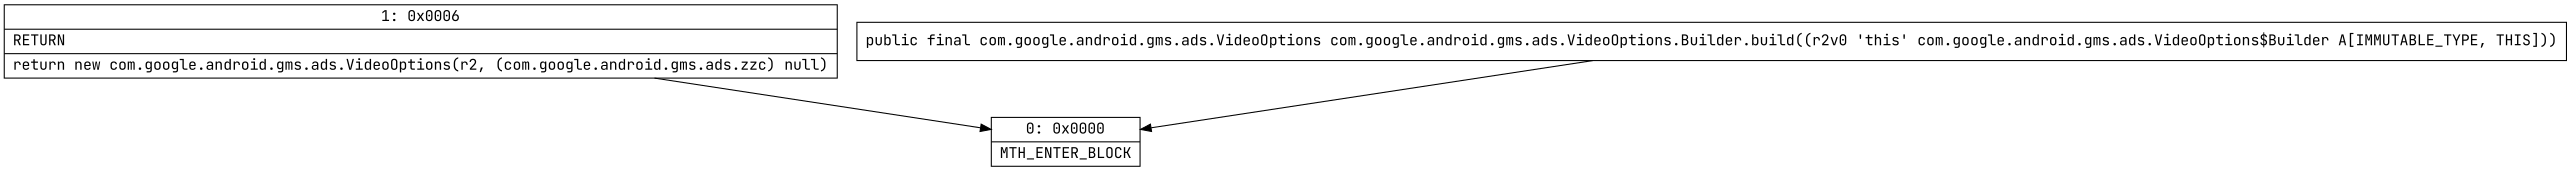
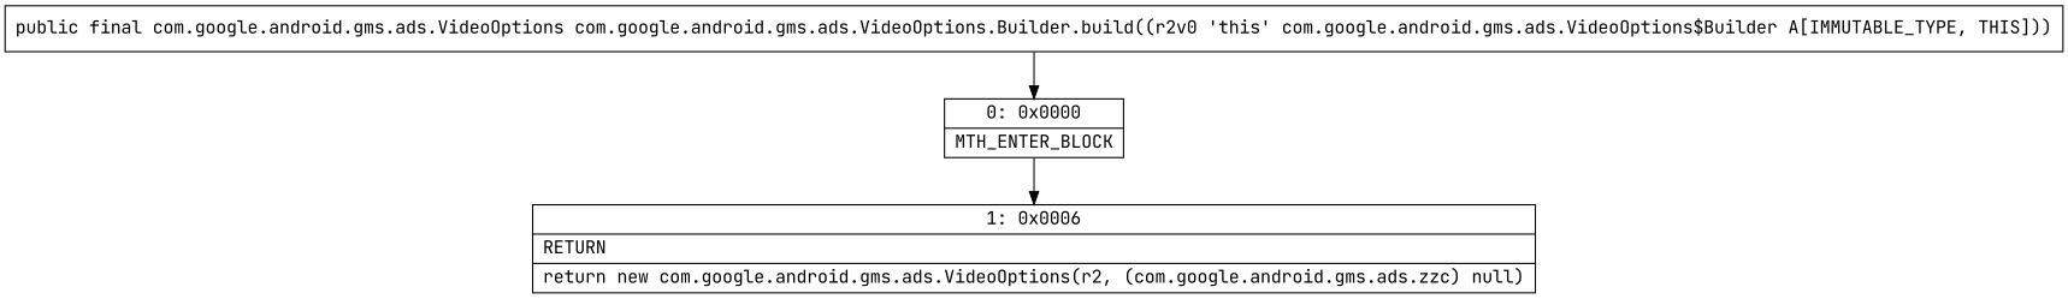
  digraph {
    fontname="JetBrains Mono"
    node [shape=record fontname="JetBrains Mono"]
    edge [fontname="JetBrains Mono"]
    n1 [label="{0\:\ 0x0000|MTH_ENTER_BLOCK\l}"]
    n2 [label="{1\:\ 0x0006|RETURN\l|return new com.google.android.gms.ads.VideoOptions(r2, (com.google.android.gms.ads.zzc) null)\l}"]
    n3 [label="{public final com.google.android.gms.ads.VideoOptions com.google.android.gms.ads.VideoOptions.Builder.build((r2v0 'this' com.google.android.gms.ads.VideoOptions$Builder A[IMMUTABLE_TYPE, THIS])) }"]
-   n2 -> n1
+   n1 -> n2
    n3 -> n1
  }
